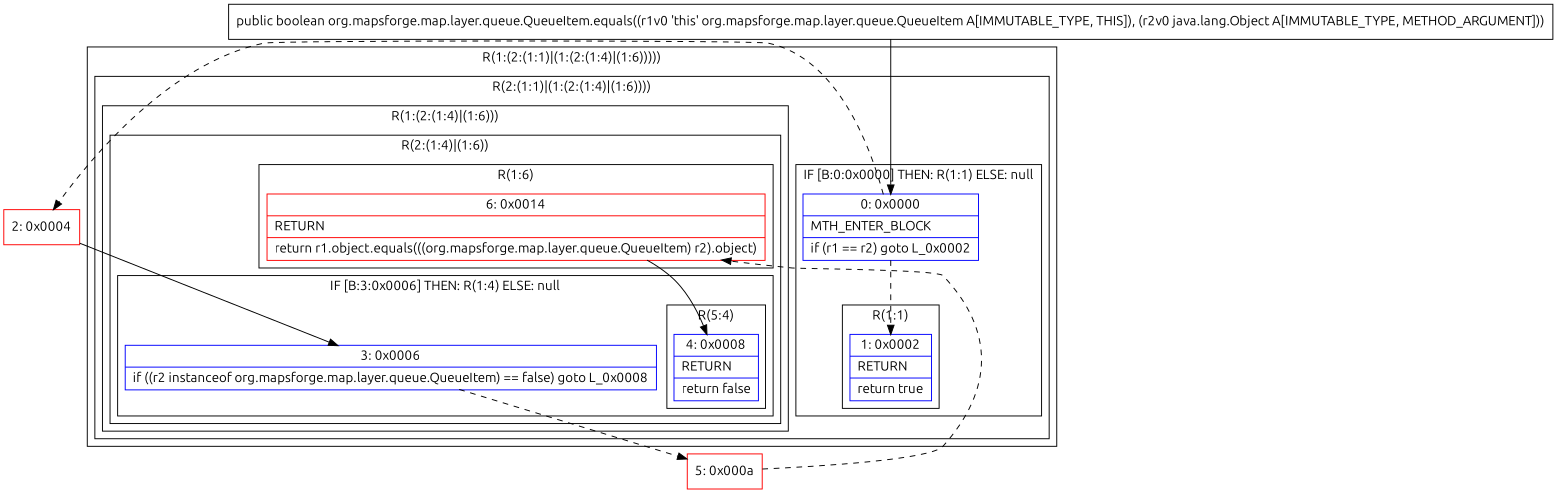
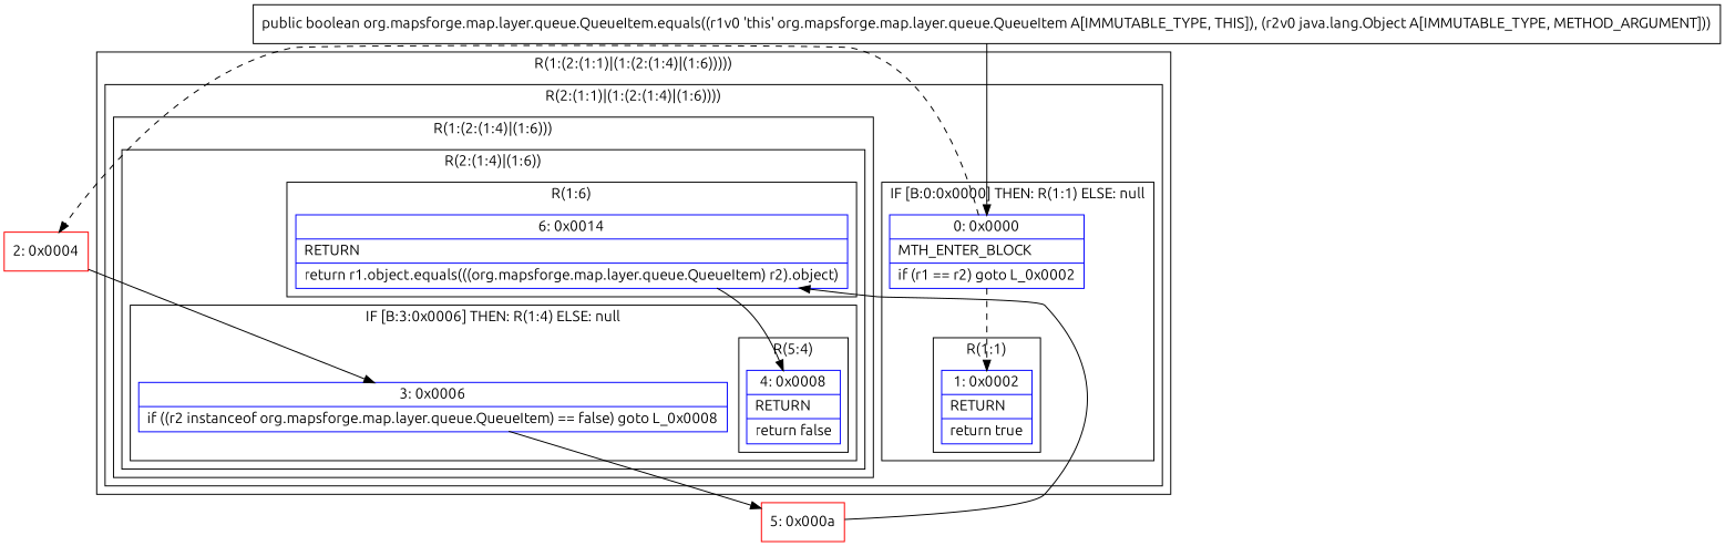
  digraph {
    fontname=Ubuntu
    node [color=blue fontname=Ubuntu shape=record]
    edge [fontname=Ubuntu]
    n1 [label="{1\:\ 0x0002|RETURN\l|return true\l}"]
    n2 [label="{0\:\ 0x0000|MTH_ENTER_BLOCK\l|if (r1 == r2) goto L_0x0002\l}"]
    n3 [label="{4\:\ 0x0008|RETURN\l|return false\l}"]
    n4 [label="{3\:\ 0x0006|if ((r2 instanceof org.mapsforge.map.layer.queue.QueueItem) == false) goto L_0x0008\l}"]
-   n5 [color=red label="{6\:\ 0x0014|RETURN\l|return r1.object.equals(((org.mapsforge.map.layer.queue.QueueItem) r2).object)\l}"]
+   n5 [label="{6\:\ 0x0014|RETURN\l|return r1.object.equals(((org.mapsforge.map.layer.queue.QueueItem) r2).object)\l}"]
    n6 [color=red label="{2\:\ 0x0004}"]
    n7 [color=red label="{5\:\ 0x000a}"]
    n8 [label="{public boolean org.mapsforge.map.layer.queue.QueueItem.equals((r1v0 'this' org.mapsforge.map.layer.queue.QueueItem A[IMMUTABLE_TYPE, THIS]), (r2v0 java.lang.Object A[IMMUTABLE_TYPE, METHOD_ARGUMENT])) }" color=""]
    subgraph cluster_1 {
      label="R(1:(2:(1:1)|(1:(2:(1:4)|(1:6)))))"
      subgraph cluster_2 {
        label="R(2:(1:1)|(1:(2:(1:4)|(1:6))))"
        subgraph cluster_3 {
          label="IF [B:0:0x0000] THEN: R(1:1) ELSE: null"
          n2
          subgraph cluster_4 {
            label="R(1:1)"
            n1
          }
        }
        subgraph cluster_5 {
          label="R(1:(2:(1:4)|(1:6)))"
          subgraph cluster_6 {
            label="R(2:(1:4)|(1:6))"
            subgraph cluster_7 {
              label="IF [B:3:0x0006] THEN: R(1:4) ELSE: null"
              n4
              subgraph cluster_8 {
                label="R(5:4)"
                n3
              }
            }
            subgraph cluster_9 {
              label="R(1:6)"
              n5
            }
          }
        }
      }
    }
    n2 -> n1 [style=dashed]
    n2 -> n6 [style=dashed]
-   n4 -> n7 [style=dashed]
+   n4 -> n7 [style=solid]
    n5 -> n3
    n6 -> n4
-   n7 -> n5 [style=dashed]
+   n7 -> n5
    n8 -> n2
  }
